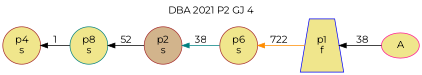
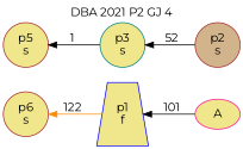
  digraph {
    fontname=Montserrat
    label=" DBA 2021 P2 GJ 4 "
    labelloc=tl
    rankdir=RL
    node [color=brown fillcolor=khaki fontname=Montserrat shape=ellipse style=filled]
    edge [color=black fontname=Montserrat]
    n1 [color=deeppink label=A]
    n2 [color=blue label="p1\nf" shape=trapezium]
    n3 [label="p6\ns"]
    n4 [fillcolor=tan label="p2\ns"]
-   n5 [color=teal label="p8\ns"]
-   n6 [label="p4\ns"]
-   n1 -> n2 [label=38]
-   n2 -> n3 [color=darkorange label=722]
-   n3 -> n4 [color=teal label=38]
+   n5 [color=teal label="p3\ns"]
+   n6 [label="p5\ns"]
+   n1 -> n2 [label=101]
+   n2 -> n3 [color=darkorange label=122]
    n4 -> n5 [label=52]
    n5 -> n6 [label=1]
  }
